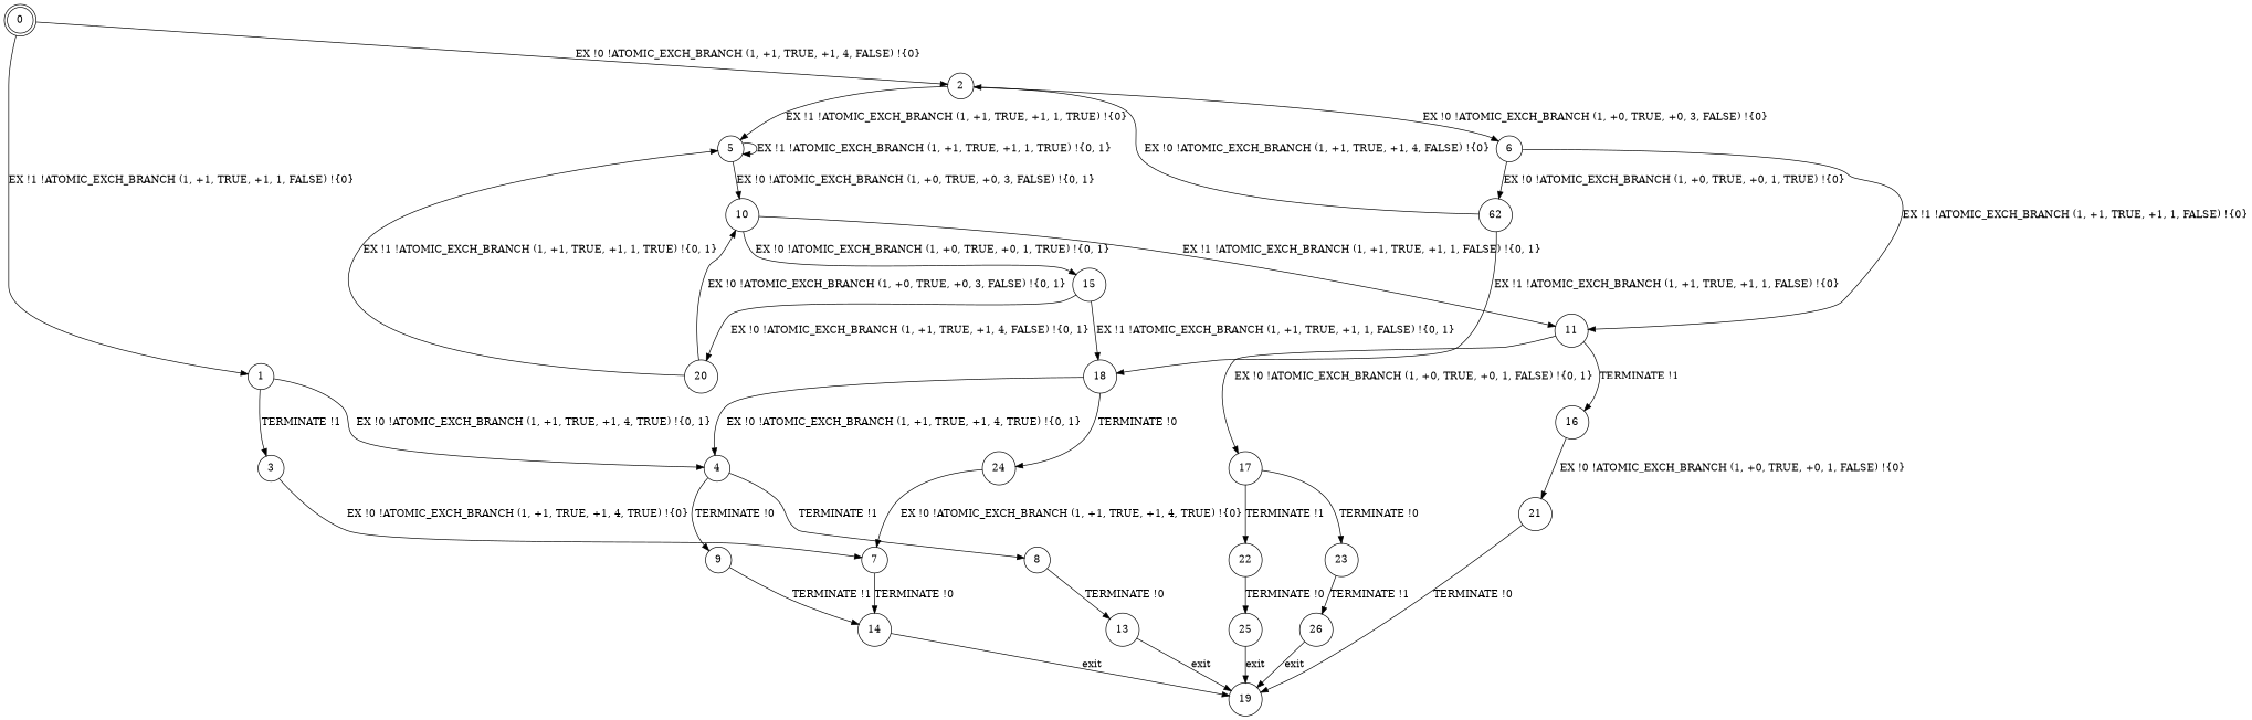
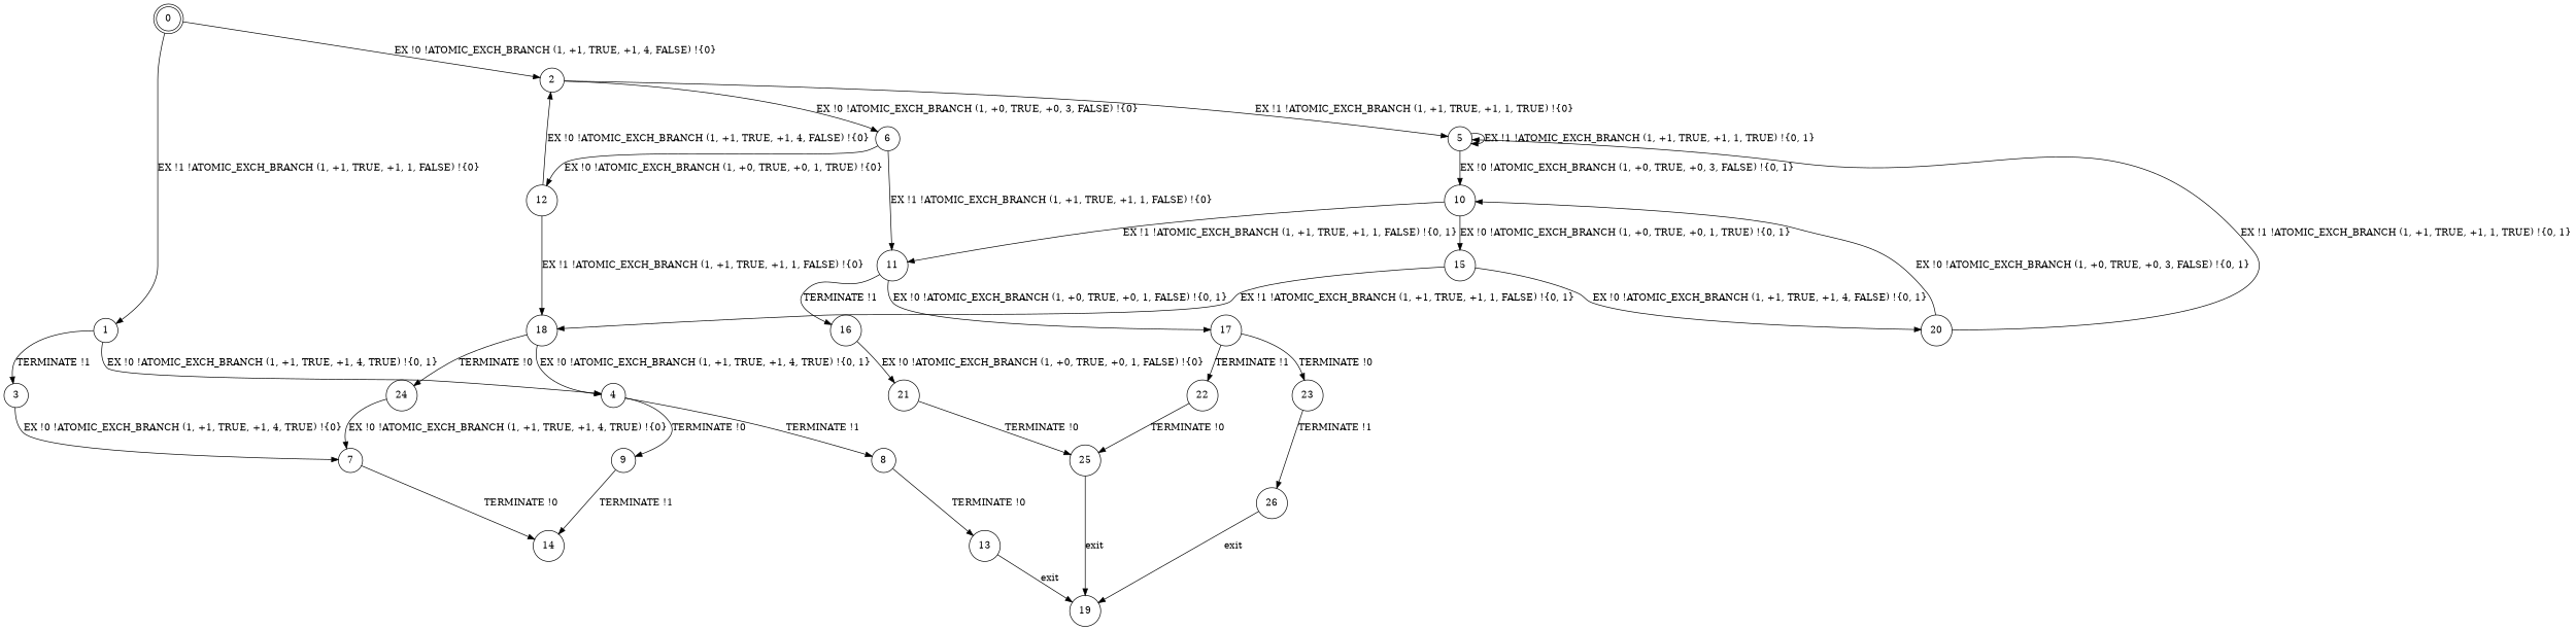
  digraph {
    node [shape=circle]
    0 [peripheries=2]
    1
    2
    3
    4
    5
    6
    7
    8
    9
    10
    11
-   12 [label=62]
+   12
    14
    13
    15
    16
    17
    18
    19
    20
    21
    22
    23
    24
    25
    26
    0 -> 1 [label="EX !1 !ATOMIC_EXCH_BRANCH (1, +1, TRUE, +1, 1, FALSE) !{0}"]
    0 -> 2 [label="EX !0 !ATOMIC_EXCH_BRANCH (1, +1, TRUE, +1, 4, FALSE) !{0}"]
    1 -> 3 [label="TERMINATE !1"]
    1 -> 4 [label="EX !0 !ATOMIC_EXCH_BRANCH (1, +1, TRUE, +1, 4, TRUE) !{0, 1}"]
    2 -> 5 [label="EX !1 !ATOMIC_EXCH_BRANCH (1, +1, TRUE, +1, 1, TRUE) !{0}"]
    2 -> 6 [label="EX !0 !ATOMIC_EXCH_BRANCH (1, +0, TRUE, +0, 3, FALSE) !{0}"]
    3 -> 7 [label="EX !0 !ATOMIC_EXCH_BRANCH (1, +1, TRUE, +1, 4, TRUE) !{0}"]
    4 -> 8 [label="TERMINATE !1"]
    4 -> 9 [label="TERMINATE !0"]
    5 -> 5 [label="EX !1 !ATOMIC_EXCH_BRANCH (1, +1, TRUE, +1, 1, TRUE) !{0, 1}"]
    5 -> 10 [label="EX !0 !ATOMIC_EXCH_BRANCH (1, +0, TRUE, +0, 3, FALSE) !{0, 1}"]
    6 -> 11 [label="EX !1 !ATOMIC_EXCH_BRANCH (1, +1, TRUE, +1, 1, FALSE) !{0}"]
    6 -> 12 [label="EX !0 !ATOMIC_EXCH_BRANCH (1, +0, TRUE, +0, 1, TRUE) !{0}"]
    7 -> 14 [label="TERMINATE !0"]
    8 -> 13 [label="TERMINATE !0"]
    9 -> 14 [label="TERMINATE !1"]
    10 -> 11 [label="EX !1 !ATOMIC_EXCH_BRANCH (1, +1, TRUE, +1, 1, FALSE) !{0, 1}"]
    10 -> 15 [label="EX !0 !ATOMIC_EXCH_BRANCH (1, +0, TRUE, +0, 1, TRUE) !{0, 1}"]
    11 -> 16 [label="TERMINATE !1"]
    11 -> 17 [label="EX !0 !ATOMIC_EXCH_BRANCH (1, +0, TRUE, +0, 1, FALSE) !{0, 1}"]
    12 -> 2 [label="EX !0 !ATOMIC_EXCH_BRANCH (1, +1, TRUE, +1, 4, FALSE) !{0}"]
    12 -> 18 [label="EX !1 !ATOMIC_EXCH_BRANCH (1, +1, TRUE, +1, 1, FALSE) !{0}"]
-   14 -> 19 [label=exit]
    13 -> 19 [label=exit]
    15 -> 18 [label="EX !1 !ATOMIC_EXCH_BRANCH (1, +1, TRUE, +1, 1, FALSE) !{0, 1}"]
    15 -> 20 [label="EX !0 !ATOMIC_EXCH_BRANCH (1, +1, TRUE, +1, 4, FALSE) !{0, 1}"]
    16 -> 21 [label="EX !0 !ATOMIC_EXCH_BRANCH (1, +0, TRUE, +0, 1, FALSE) !{0}"]
    17 -> 22 [label="TERMINATE !1"]
    17 -> 23 [label="TERMINATE !0"]
    18 -> 4 [label="EX !0 !ATOMIC_EXCH_BRANCH (1, +1, TRUE, +1, 4, TRUE) !{0, 1}"]
    18 -> 24 [label="TERMINATE !0"]
    20 -> 5 [label="EX !1 !ATOMIC_EXCH_BRANCH (1, +1, TRUE, +1, 1, TRUE) !{0, 1}"]
    20 -> 10 [label="EX !0 !ATOMIC_EXCH_BRANCH (1, +0, TRUE, +0, 3, FALSE) !{0, 1}"]
-   21 -> 19 [label="TERMINATE !0"]
+   21 -> 25 [label="TERMINATE !0"]
    22 -> 25 [label="TERMINATE !0"]
    23 -> 26 [label="TERMINATE !1"]
    24 -> 7 [label="EX !0 !ATOMIC_EXCH_BRANCH (1, +1, TRUE, +1, 4, TRUE) !{0}"]
    25 -> 19 [label=exit]
    26 -> 19 [label=exit]
  }
